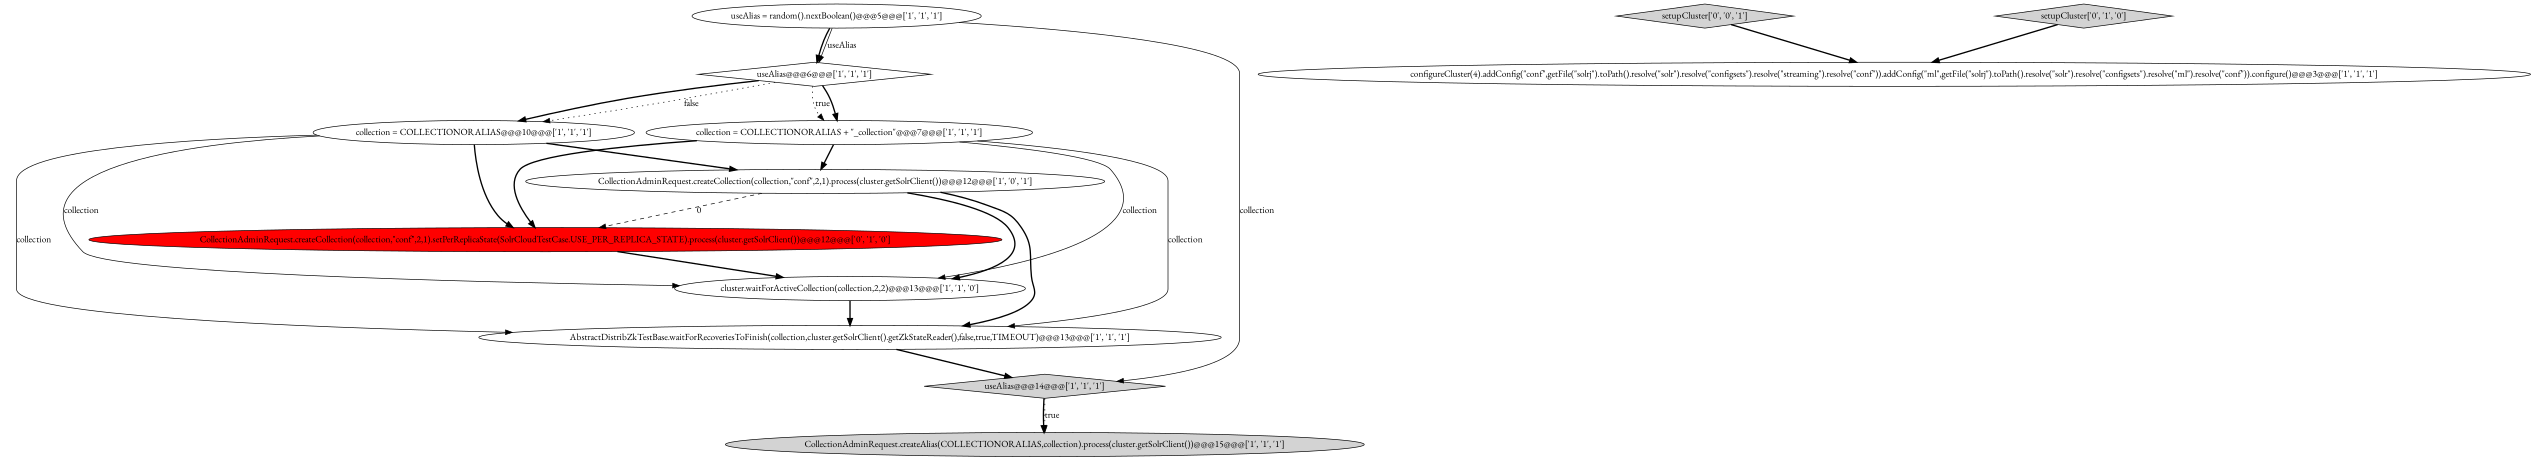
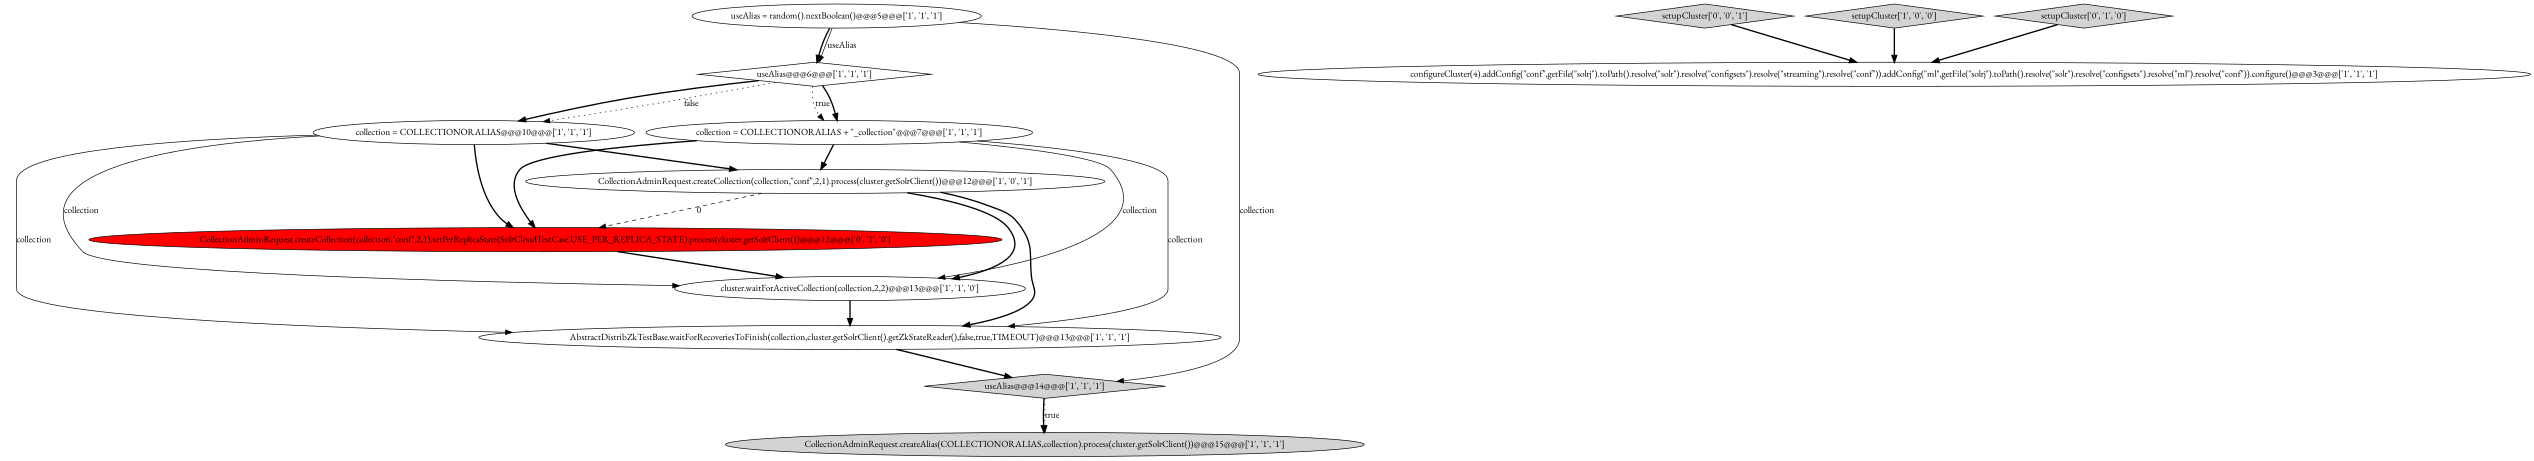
  digraph {
    fontname="EB Garamond"
    node [fillcolor=white fontname="EB Garamond" shape=ellipse style=filled]
    edge [fontname="EB Garamond" style=bold]
    n1 [label="useAlias = random().nextBoolean()@@@5@@@['1', '1', '1']"]
    n2 [label="useAlias@@@6@@@['1', '1', '1']" shape=diamond]
    n3 [fillcolor=lightgray label="useAlias@@@14@@@['1', '1', '1']" shape=diamond]
    n4 [label="collection = COLLECTIONORALIAS + \"_collection\"@@@7@@@['1', '1', '1']"]
    n5 [label="collection = COLLECTIONORALIAS@@@10@@@['1', '1', '1']"]
    n6 [fillcolor=lightgray label="CollectionAdminRequest.createAlias(COLLECTIONORALIAS,collection).process(cluster.getSolrClient())@@@15@@@['1', '1', '1']"]
    n7 [fillcolor=lightgray label="setupCluster['0', '0', '1']" shape=diamond]
    n8 [label="configureCluster(4).addConfig(\"conf\",getFile(\"solrj\").toPath().resolve(\"solr\").resolve(\"configsets\").resolve(\"streaming\").resolve(\"conf\")).addConfig(\"ml\",getFile(\"solrj\").toPath().resolve(\"solr\").resolve(\"configsets\").resolve(\"ml\").resolve(\"conf\")).configure()@@@3@@@['1', '1', '1']"]
    n9 [label="cluster.waitForActiveCollection(collection,2,2)@@@13@@@['1', '1', '0']"]
    n10 [label="AbstractDistribZkTestBase.waitForRecoveriesToFinish(collection,cluster.getSolrClient().getZkStateReader(),false,true,TIMEOUT)@@@13@@@['1', '1', '1']"]
    n11 [label="CollectionAdminRequest.createCollection(collection,\"conf\",2,1).process(cluster.getSolrClient())@@@12@@@['1', '0', '1']"]
    n12 [fillcolor=red label="CollectionAdminRequest.createCollection(collection,\"conf\",2,1).setPerReplicaState(SolrCloudTestCase.USE_PER_REPLICA_STATE).process(cluster.getSolrClient())@@@12@@@['0', '1', '0']"]
+   n13 [fillcolor=lightgray label="setupCluster['1', '0', '0']" shape=diamond]
    n14 [fillcolor=lightgray label="setupCluster['0', '1', '0']" shape=diamond]
    n1 -> n2 [label=useAlias style=solid]
    n1 -> n2
    n1 -> n3 [label=collection style=solid]
    n2 -> n4 [label=true style=dotted]
    n2 -> n4
    n2 -> n5 [label=false style=dotted]
    n2 -> n5
    n3 -> n6
    n3 -> n6 [label=true style=dotted]
    n4 -> n9 [label=collection style=solid]
    n4 -> n10 [label=collection style=solid]
    n4 -> n11
    n4 -> n12
    n5 -> n9 [label=collection style=solid]
    n5 -> n10 [label=collection style=solid]
    n5 -> n11
    n5 -> n12
    n7 -> n8
    n9 -> n10
    n10 -> n3
    n11 -> n9
    n11 -> n10
    n11 -> n12 [label=0 style=dashed]
    n12 -> n9
+   n13 -> n8
    n14 -> n8
  }
